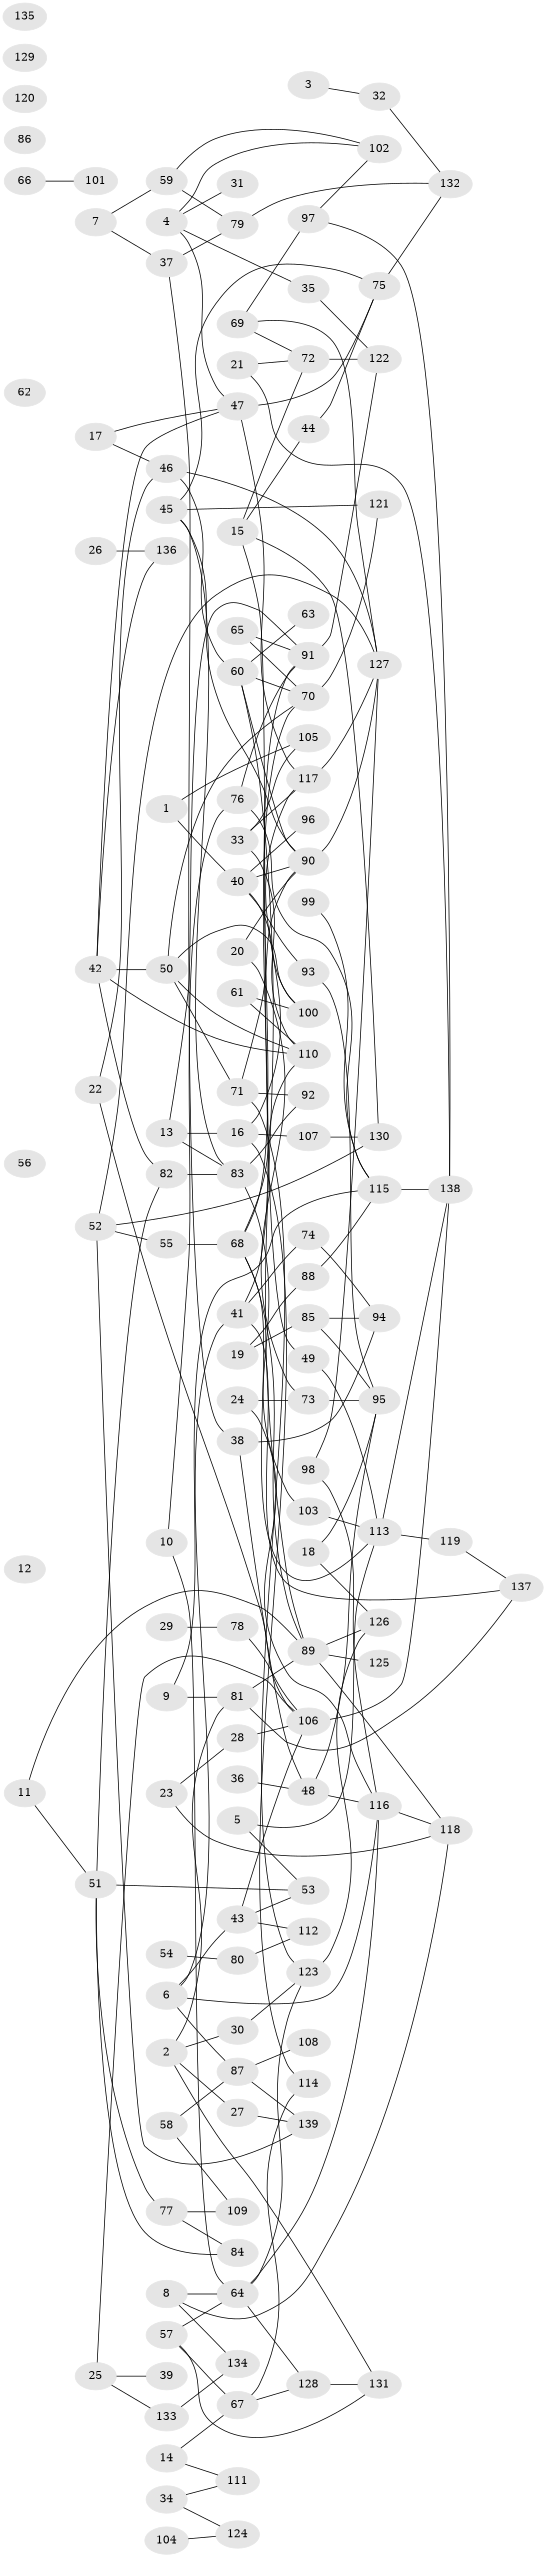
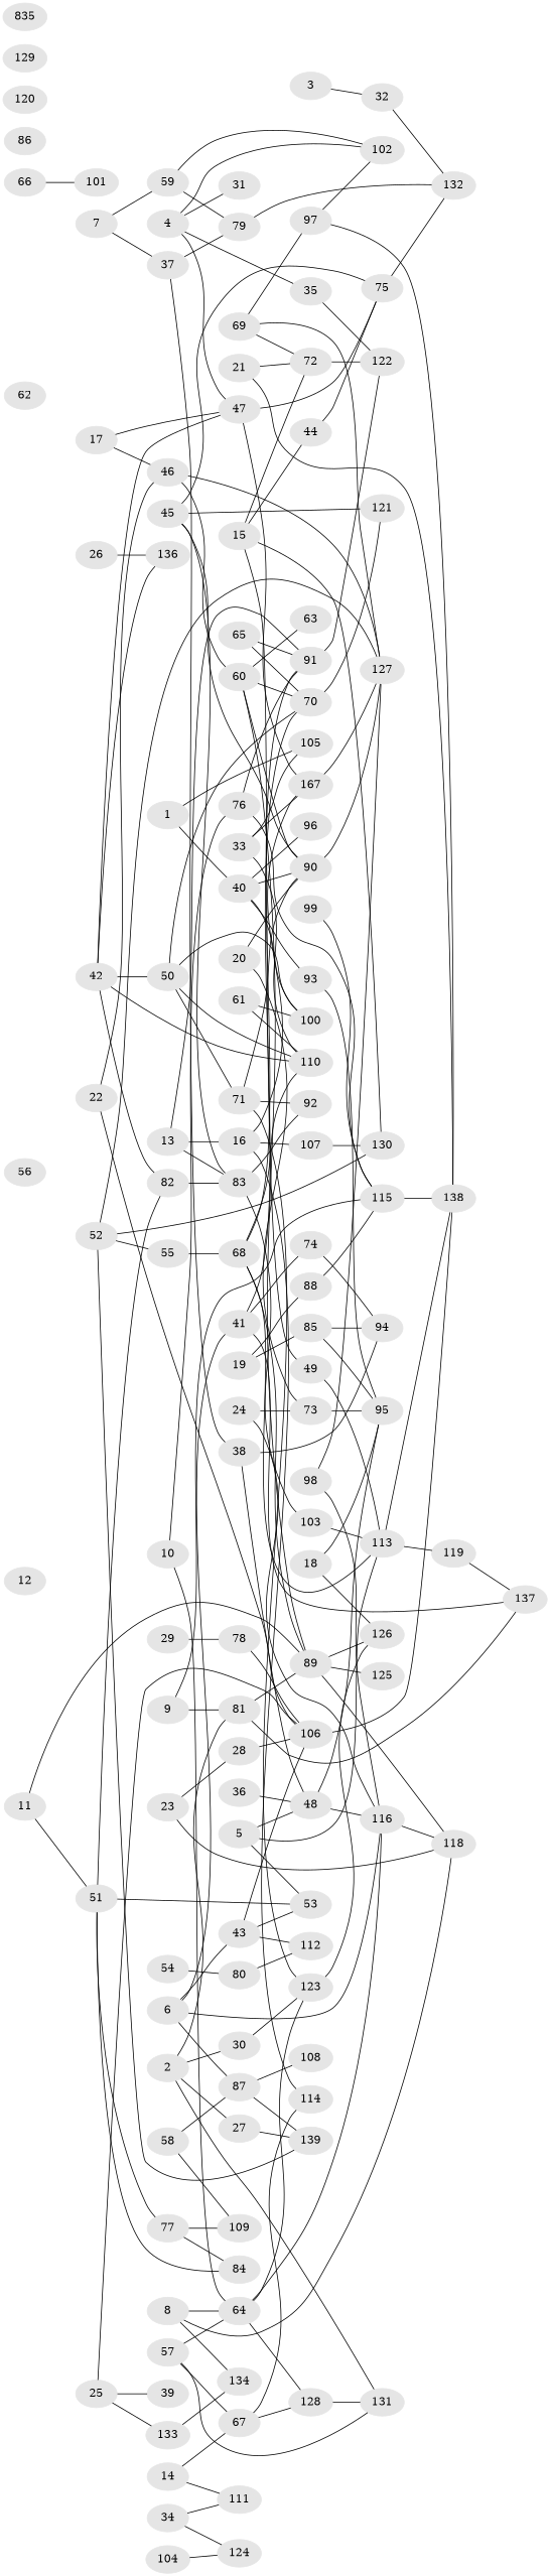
  graph {
    rankdir=LR
    node [color=gray90 style=filled]
    1
    40
    105
    90
    93
    96
    100
    2
    27
    30
    81
    131
    139
    123
    89
    137
    3
    32
    132
    4
    31
    35
    47
    102
    122
-   117
+   117 [label=167]
    75
    5
    48
    53
    113
    116
    95
    138
    119
    6
    41
    43
    87
    70
    74
    106
    112
    108
    118
    7
    37
    59
    38
    79
    8
    64
    134
    128
    9
    115
    10
    76
    91
    11
    51
    82
    77
    84
    126
    125
    12
    13
    16
    83
    107
    114
    92
    103
    14
    67
    111
    15
    44
    49
    72
    130
    127
    17
    46
    60
    18
    19
    85
    88
    94
    20
    73
    21
    22
    23
    28
    24
    25
    39
    133
    26
    136
    29
    78
    33
    110
    34
    124
    36
    121
    42
    50
    71
    45
    63
    109
    52
    55
    68
    54
    80
    56
    57
    58
    61
    62
    65
    66
    101
    69
    97
    86
    98
    99
    104
    120
    129
-   135
+   135 [label=835]
    1 -- 40
    1 -- 105
    40 -- 90
    40 -- 93
    40 -- 96
    40 -- 100
    90 -- 127
    93 -- 95
    2 -- 27
    2 -- 30
    2 -- 81
    2 -- 131
    27 -- 139
    30 -- 123
    81 -- 89
    81 -- 137
    123 -- 126
    89 -- 118
    89 -- 126
    89 -- 125
    3 -- 32
    32 -- 132
    4 -- 31
    4 -- 35
    4 -- 47
    4 -- 102
    35 -- 122
    47 -- 117
    47 -- 75
    117 -- 127
    75 -- 132
+   5 -- 48
    5 -- 53
    5 -- 113
    48 -- 116
    48 -- 95
    113 -- 138
    113 -- 119
    116 -- 118
    119 -- 137
    6 -- 116
    6 -- 41
    6 -- 43
    6 -- 87
    41 -- 137
    41 -- 70
    41 -- 74
    43 -- 53
    43 -- 106
    43 -- 112
    87 -- 139
    87 -- 108
    70 -- 121
    74 -- 94
    106 -- 138
    7 -- 37
    7 -- 59
    37 -- 38
    37 -- 79
    59 -- 102
    59 -- 79
    38 -- 48
    38 -- 94
    79 -- 132
    8 -- 118
    8 -- 64
    8 -- 134
    64 -- 123
    64 -- 116
    64 -- 128
    128 -- 131
    9 -- 81
    9 -- 115
    115 -- 138
    10 -- 64
    10 -- 76
    76 -- 115
    76 -- 91
    91 -- 122
    11 -- 89
    11 -- 51
    51 -- 53
    51 -- 82
    51 -- 77
    51 -- 84
    82 -- 83
    77 -- 84
    77 -- 109
    13 -- 91
    13 -- 16
    13 -- 83
    16 -- 117
    16 -- 107
    16 -- 114
    83 -- 92
    83 -- 103
    107 -- 130
    103 -- 113
    14 -- 67
    14 -- 111
    67 -- 128
    67 -- 114
    15 -- 44
    15 -- 49
    15 -- 72
    15 -- 130
    44 -- 75
    49 -- 113
    72 -- 122
    17 -- 47
    17 -- 46
    46 -- 127
    46 -- 60
    60 -- 90
    60 -- 89
    60 -- 70
    60 -- 63
    18 -- 95
    18 -- 126
    19 -- 85
    19 -- 88
    85 -- 95
    85 -- 94
    88 -- 115
    20 -- 90
    20 -- 73
    73 -- 95
    21 -- 138
    21 -- 72
    22 -- 106
    22 -- 46
    23 -- 118
    23 -- 28
    28 -- 106
    24 -- 116
    24 -- 73
    25 -- 106
    25 -- 39
    25 -- 133
    133 -- 134
    26 -- 136
    29 -- 78
    78 -- 106
    33 -- 105
    33 -- 117
    33 -- 110
    34 -- 111
    34 -- 124
    36 -- 48
    42 -- 47
    42 -- 82
    42 -- 136
    42 -- 110
    42 -- 50
    50 -- 100
    50 -- 70
    50 -- 110
    50 -- 71
    71 -- 90
    71 -- 123
    71 -- 92
    45 -- 90
    45 -- 75
    45 -- 83
    45 -- 121
    52 -- 139
    52 -- 130
    52 -- 127
    52 -- 55
    55 -- 68
    68 -- 89
    68 -- 113
    68 -- 91
    68 -- 110
    54 -- 80
    80 -- 112
    57 -- 131
    57 -- 64
    57 -- 67
    58 -- 87
    58 -- 109
    61 -- 100
    61 -- 110
    65 -- 70
    65 -- 91
    66 -- 101
    69 -- 72
    69 -- 127
    69 -- 97
    97 -- 102
    97 -- 138
    98 -- 116
    98 -- 127
    99 -- 115
    104 -- 124
  }
